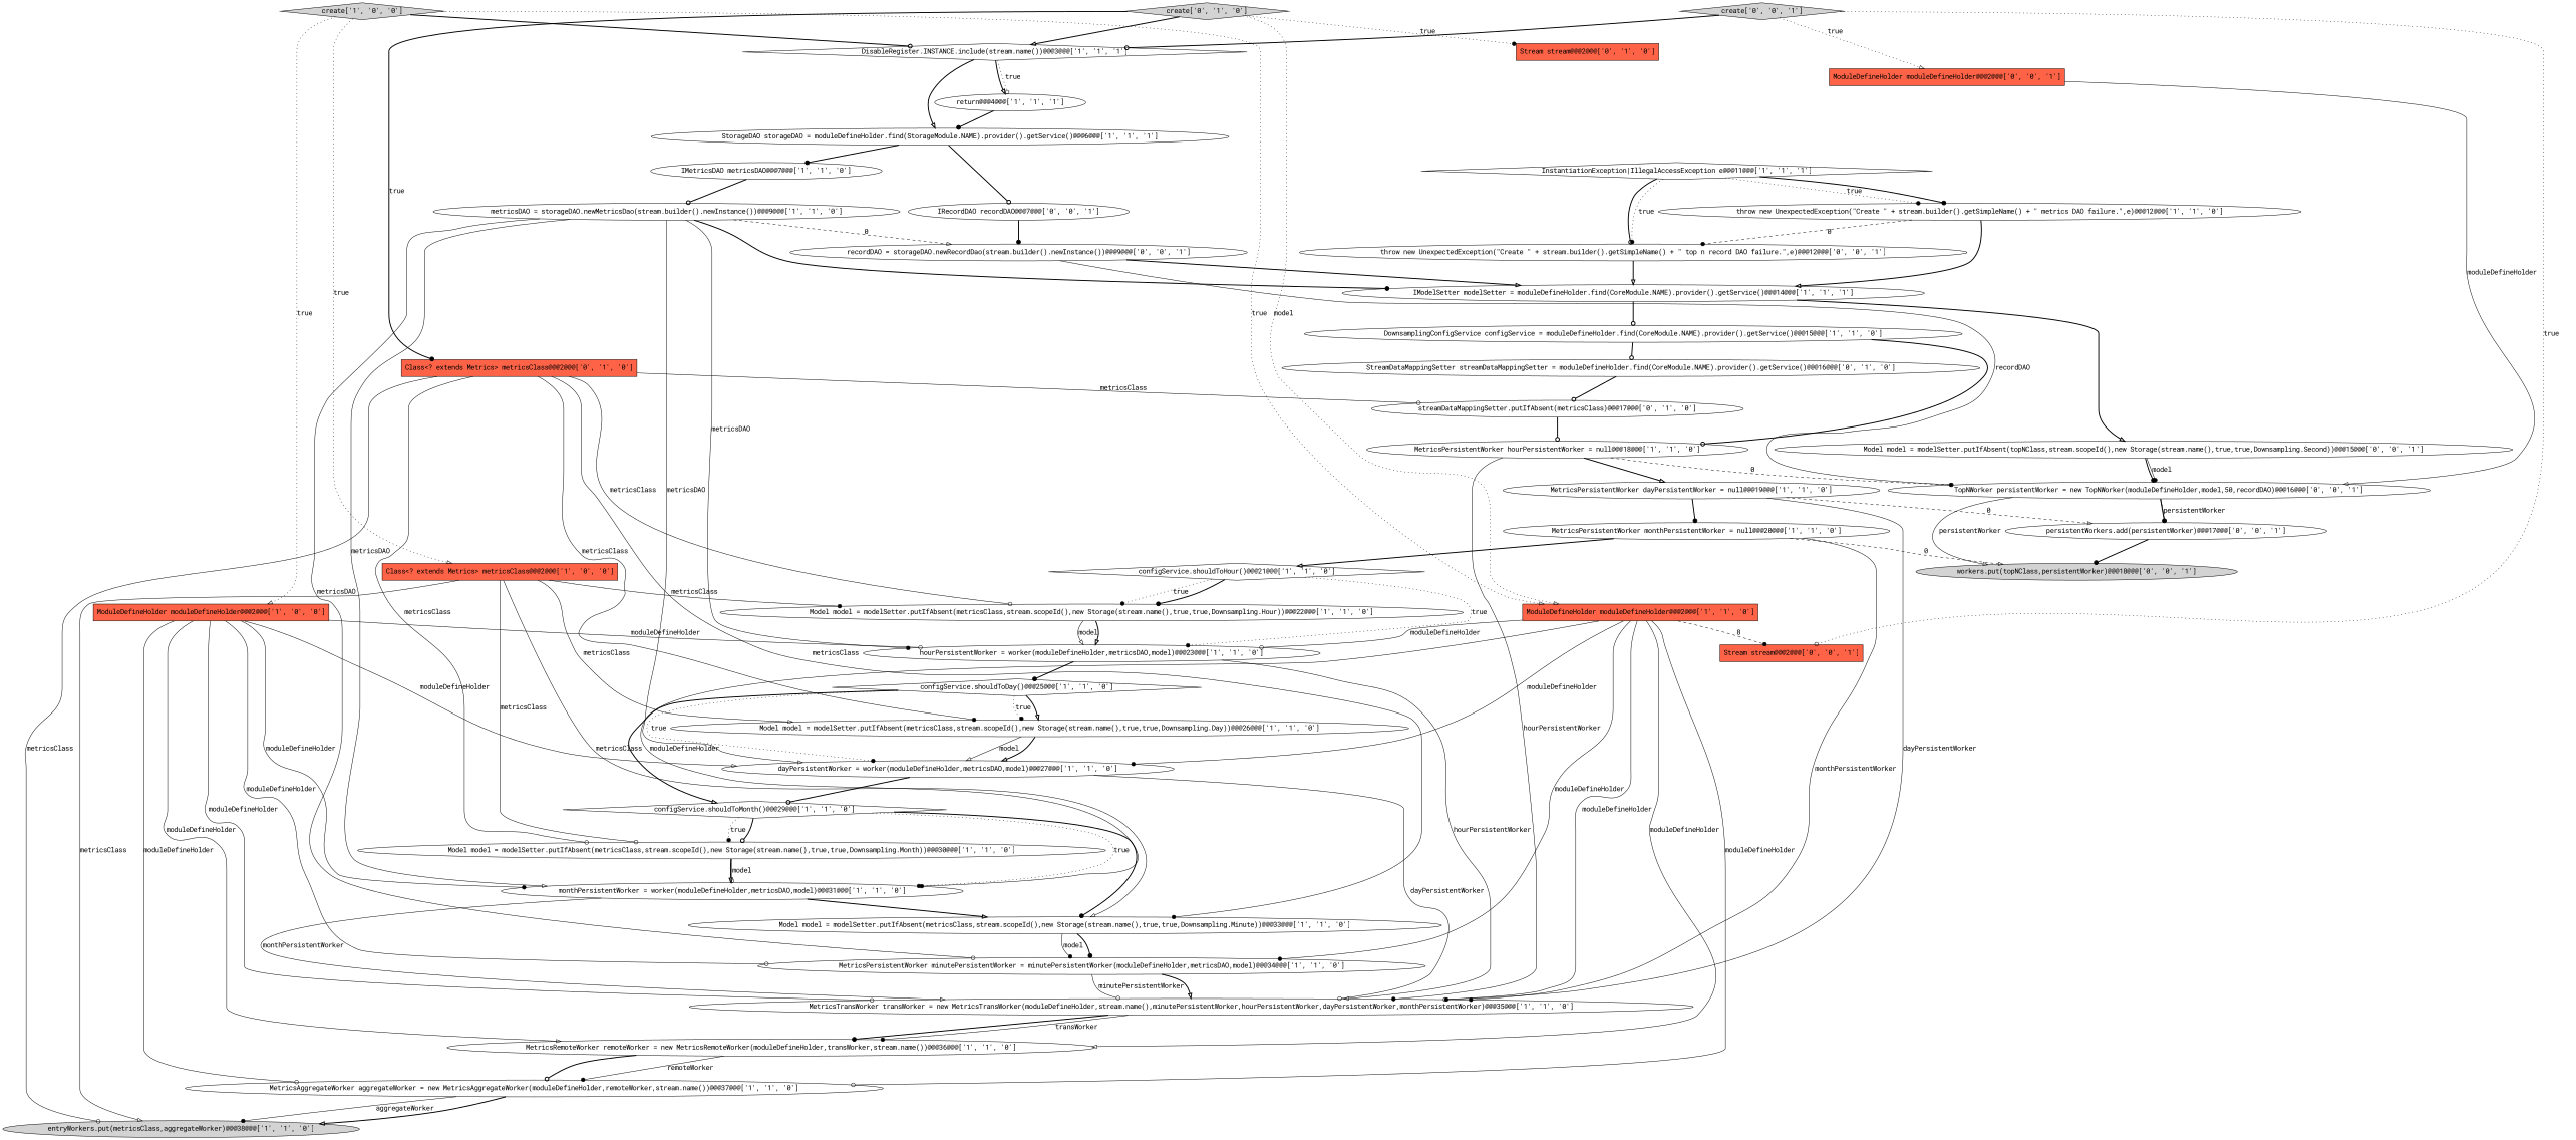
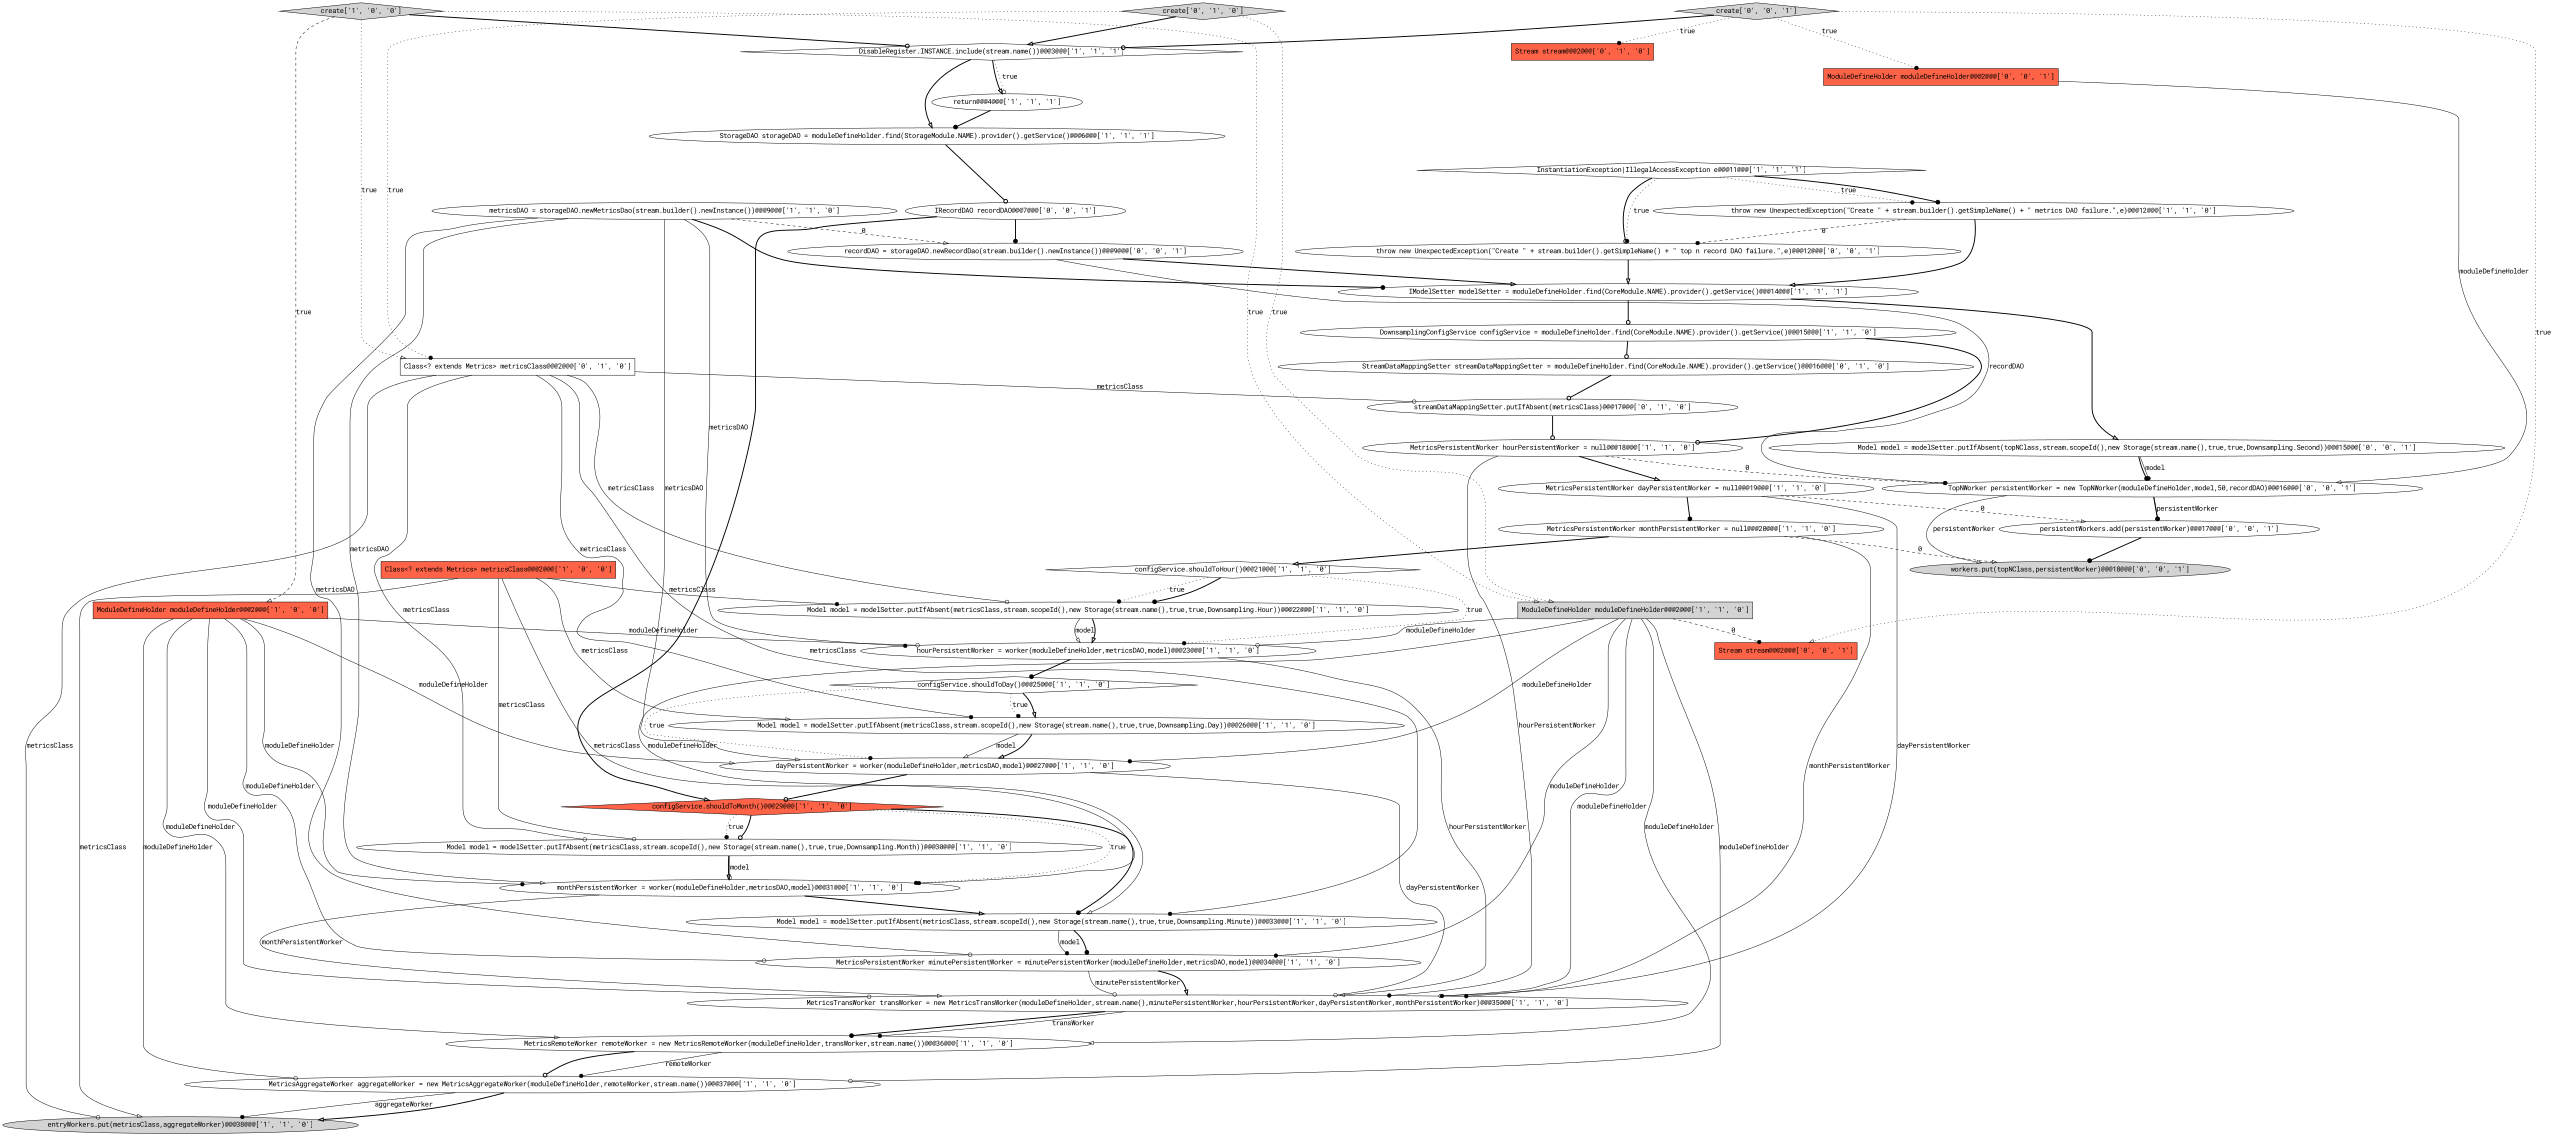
  digraph {
    fontname="Roboto Mono"
    node [fillcolor=white fontname="Roboto Mono" shape=ellipse style=filled]
    edge [arrowhead=dot fontname="Roboto Mono" style=solid]
    n1 [label="MetricsPersistentWorker minutePersistentWorker = minutePersistentWorker(moduleDefineHolder,metricsDAO,model)@@@34@@@['1', '1', '0']"]
    n2 [label="MetricsTransWorker transWorker = new MetricsTransWorker(moduleDefineHolder,stream.name(),minutePersistentWorker,hourPersistentWorker,dayPersistentWorker,monthPersistentWorker)@@@35@@@['1', '1', '0']"]
    n3 [label="MetricsRemoteWorker remoteWorker = new MetricsRemoteWorker(moduleDefineHolder,transWorker,stream.name())@@@36@@@['1', '1', '0']"]
    n4 [label="MetricsAggregateWorker aggregateWorker = new MetricsAggregateWorker(moduleDefineHolder,remoteWorker,stream.name())@@@37@@@['1', '1', '0']"]
-   n5 [label="configService.shouldToMonth()@@@29@@@['1', '1', '0']" shape=diamond]
+   n5 [fillcolor=tomato label="configService.shouldToMonth()@@@29@@@['1', '1', '0']" shape=diamond]
    n6 [label="Model model = modelSetter.putIfAbsent(metricsClass,stream.scopeId(),new Storage(stream.name(),true,true,Downsampling.Minute))@@@33@@@['1', '1', '0']"]
    n7 [label="Model model = modelSetter.putIfAbsent(metricsClass,stream.scopeId(),new Storage(stream.name(),true,true,Downsampling.Month))@@@30@@@['1', '1', '0']"]
    n8 [label="monthPersistentWorker = worker(moduleDefineHolder,metricsDAO,model)@@@31@@@['1', '1', '0']"]
    n9 [label="IRecordDAO recordDAO@@@7@@@['0', '0', '1']"]
    n10 [label="recordDAO = storageDAO.newRecordDao(stream.builder().newInstance())@@@9@@@['0', '0', '1']"]
    n11 [label="IModelSetter modelSetter = moduleDefineHolder.find(CoreModule.NAME).provider().getService()@@@14@@@['1', '1', '1']"]
    n12 [label="TopNWorker persistentWorker = new TopNWorker(moduleDefineHolder,model,50,recordDAO)@@@16@@@['0', '0', '1']"]
    n13 [fillcolor=lightgray label="create['0', '0', '1']" shape=diamond]
    n14 [fillcolor=tomato label="Stream stream@@@2@@@['0', '0', '1']" shape=box]
    n15 [fillcolor=tomato label="ModuleDefineHolder moduleDefineHolder@@@2@@@['0', '0', '1']" shape=box]
    n16 [label="DisableRegister.INSTANCE.include(stream.name())@@@3@@@['1', '1', '1']" shape=diamond]
    n17 [label="StorageDAO storageDAO = moduleDefineHolder.find(StorageModule.NAME).provider().getService()@@@6@@@['1', '1', '1']"]
    n18 [label="return@@@4@@@['1', '1', '1']"]
    n19 [fillcolor=lightgray label="create['1', '0', '0']" shape=diamond]
-   n20 [fillcolor=tomato label="ModuleDefineHolder moduleDefineHolder@@@2@@@['1', '1', '0']" shape=box]
+   n20 [fillcolor=lightgray label="ModuleDefineHolder moduleDefineHolder@@@2@@@['1', '1', '0']" shape=box]
    n21 [fillcolor=tomato label="Class<? extends Metrics> metricsClass@@@2@@@['1', '0', '0']" shape=box]
    n22 [fillcolor=tomato label="ModuleDefineHolder moduleDefineHolder@@@2@@@['1', '0', '0']" shape=box]
    n23 [label="hourPersistentWorker = worker(moduleDefineHolder,metricsDAO,model)@@@23@@@['1', '1', '0']"]
    n24 [label="dayPersistentWorker = worker(moduleDefineHolder,metricsDAO,model)@@@27@@@['1', '1', '0']"]
    n25 [fillcolor=lightgray label="entryWorkers.put(metricsClass,aggregateWorker)@@@38@@@['1', '1', '0']"]
    n26 [label="Model model = modelSetter.putIfAbsent(metricsClass,stream.scopeId(),new Storage(stream.name(),true,true,Downsampling.Day))@@@26@@@['1', '1', '0']"]
    n27 [label="Model model = modelSetter.putIfAbsent(metricsClass,stream.scopeId(),new Storage(stream.name(),true,true,Downsampling.Hour))@@@22@@@['1', '1', '0']"]
    n28 [fillcolor=lightgray label="workers.put(topNClass,persistentWorker)@@@18@@@['0', '0', '1']"]
    n29 [label="metricsDAO = storageDAO.newMetricsDao(stream.builder().newInstance())@@@9@@@['1', '1', '0']"]
    n30 [label="DownsamplingConfigService configService = moduleDefineHolder.find(CoreModule.NAME).provider().getService()@@@15@@@['1', '1', '0']"]
    n31 [label="Model model = modelSetter.putIfAbsent(topNClass,stream.scopeId(),new Storage(stream.name(),true,true,Downsampling.Second))@@@15@@@['0', '0', '1']"]
    n32 [label="configService.shouldToDay()@@@25@@@['1', '1', '0']" shape=diamond]
    n33 [label="StreamDataMappingSetter streamDataMappingSetter = moduleDefineHolder.find(CoreModule.NAME).provider().getService()@@@16@@@['0', '1', '0']"]
    n34 [label="MetricsPersistentWorker hourPersistentWorker = null@@@18@@@['1', '1', '0']"]
    n35 [label="streamDataMappingSetter.putIfAbsent(metricsClass)@@@17@@@['0', '1', '0']"]
    n36 [label="MetricsPersistentWorker dayPersistentWorker = null@@@19@@@['1', '1', '0']"]
    n37 [label="throw new UnexpectedException(\"Create \" + stream.builder().getSimpleName() + \" metrics DAO failure.\",e)@@@12@@@['1', '1', '0']"]
    n38 [label="throw new UnexpectedException(\"Create \" + stream.builder().getSimpleName() + \" top n record DAO failure.\",e)@@@12@@@['0', '0', '1']"]
    n39 [label="MetricsPersistentWorker monthPersistentWorker = null@@@20@@@['1', '1', '0']"]
    n40 [label="configService.shouldToHour()@@@21@@@['1', '1', '0']" shape=diamond]
    n41 [label="persistentWorkers.add(persistentWorker)@@@17@@@['0', '0', '1']"]
-   n42 [label="IMetricsDAO metricsDAO@@@7@@@['1', '1', '0']"]
-   n43 [fillcolor=tomato label="Class<? extends Metrics> metricsClass@@@2@@@['0', '1', '0']" shape=box]
+   n43 [label="Class<? extends Metrics> metricsClass@@@2@@@['0', '1', '0']" shape=box]
    n44 [label="InstantiationException|IllegalAccessException e@@@11@@@['1', '1', '1']" shape=diamond]
    n45 [fillcolor=tomato label="Stream stream@@@2@@@['0', '1', '0']" shape=box]
    n46 [fillcolor=lightgray label="create['0', '1', '0']" shape=diamond]
    n1 -> n2 [arrowhead=odot label=minutePersistentWorker]
    n1 -> n2 [arrowhead=onormal style=bold]
    n2 -> n3 [style=bold]
    n2 -> n3 [label=transWorker]
    n3 -> n4 [arrowhead=odot style=bold]
    n3 -> n4 [label=remoteWorker]
    n4 -> n25 [label=aggregateWorker]
    n4 -> n25 [arrowhead=onormal style=bold]
    n5 -> n6 [style=bold]
    n5 -> n7 [arrowhead=odot style=bold]
    n5 -> n7 [label=true style=dotted]
    n5 -> n8 [label=true style=dotted]
    n6 -> n1 [style=bold]
    n6 -> n1 [label=model]
    n7 -> n8 [arrowhead=odot label=model]
    n7 -> n8 [arrowhead=onormal style=bold]
    n8 -> n2 [arrowhead=onormal label=monthPersistentWorker]
    n8 -> n6 [arrowhead=onormal style=bold]
    n9 -> n10 [style=bold]
    n10 -> n11 [arrowhead=onormal style=bold]
    n10 -> n12 [label=recordDAO]
    n11 -> n30 [arrowhead=odot style=bold]
    n11 -> n31 [arrowhead=onormal style=bold]
    n12 -> n28 [arrowhead=onormal label=persistentWorker]
    n12 -> n41 [style=bold]
    n12 -> n41 [arrowhead=odot label=persistentWorker]
-   n13 -> n14 [arrowhead=odot label=true style=dotted]
-   n13 -> n15 [arrowhead=onormal label=true style=dotted]
+   n13 -> n14 [arrowhead=onormal label=true style=dotted]
+   n13 -> n15 [label=true style=dotted]
    n13 -> n16 [arrowhead=odot style=bold]
    n15 -> n12 [arrowhead=onormal label=moduleDefineHolder]
    n16 -> n17 [arrowhead=onormal style=bold]
    n16 -> n18 [arrowhead=onormal style=bold]
    n16 -> n18 [arrowhead=odot label=true style=dotted]
    n17 -> n9 [arrowhead=odot style=bold]
-   n17 -> n42 [style=bold]
    n18 -> n17 [style=bold]
    n19 -> n16 [arrowhead=odot style=bold]
    n19 -> n20 [arrowhead=onormal label=true style=dotted]
-   n19 -> n21 [arrowhead=onormal label=true style=dotted]
-   n19 -> n22 [arrowhead=onormal label=true style=dotted]
+   n19 -> n43 [arrowhead=onormal label=true style=dotted]
+   n19 -> n22 [arrowhead=onormal label=true style=dashed]
    n20 -> n1 [label=moduleDefineHolder]
    n20 -> n2 [arrowhead=odot label=moduleDefineHolder]
    n20 -> n3 [arrowhead=onormal label=moduleDefineHolder]
    n20 -> n4 [arrowhead=odot label=moduleDefineHolder]
    n20 -> n8 [label=moduleDefineHolder]
-   n20 -> n14 [label=8 style=dashed]
+   n20 -> n14 [label=0 style=dashed]
    n20 -> n23 [arrowhead=odot label=moduleDefineHolder]
    n20 -> n24 [label=moduleDefineHolder]
    n21 -> n6 [arrowhead=onormal label=metricsClass]
    n21 -> n7 [arrowhead=odot label=metricsClass]
    n21 -> n25 [arrowhead=onormal label=metricsClass]
    n21 -> n26 [arrowhead=onormal label=metricsClass]
    n21 -> n27 [label=metricsClass]
    n22 -> n1 [arrowhead=odot label=moduleDefineHolder]
    n22 -> n2 [arrowhead=odot label=moduleDefineHolder]
    n22 -> n3 [arrowhead=onormal label=moduleDefineHolder]
    n22 -> n4 [arrowhead=odot label=moduleDefineHolder]
    n22 -> n8 [label=moduleDefineHolder]
    n22 -> n23 [arrowhead=odot label=moduleDefineHolder]
    n22 -> n24 [arrowhead=onormal label=moduleDefineHolder]
    n23 -> n2 [arrowhead=onormal label=hourPersistentWorker]
    n23 -> n32 [style=bold]
    n24 -> n2 [arrowhead=odot label=dayPersistentWorker]
    n24 -> n5 [arrowhead=odot style=bold]
    n26 -> n24 [arrowhead=onormal label=model]
    n26 -> n24 [arrowhead=onormal style=bold]
    n27 -> n23 [arrowhead=onormal label=model]
    n27 -> n23 [arrowhead=onormal style=bold]
    n29 -> n1 [arrowhead=odot label=metricsDAO]
    n29 -> n8 [arrowhead=onormal label=metricsDAO]
    n29 -> n10 [arrowhead=onormal label=0 style=dashed]
    n29 -> n11 [style=bold]
    n29 -> n23 [label=metricsDAO]
    n29 -> n24 [arrowhead=onormal label=metricsDAO]
    n30 -> n33 [arrowhead=odot style=bold]
    n30 -> n34 [arrowhead=odot style=bold]
    n31 -> n12 [style=bold]
    n31 -> n12 [label=model]
-   n32 -> n5 [arrowhead=onormal style=bold]
+   n9 -> n5 [arrowhead=onormal style=bold]
    n32 -> n24 [label=true style=dotted]
    n32 -> n26 [arrowhead=onormal style=bold]
    n32 -> n26 [label=true style=dotted]
    n33 -> n35 [arrowhead=odot style=bold]
    n34 -> n2 [label=hourPersistentWorker]
    n34 -> n12 [arrowhead=odot label=0 style=dashed]
    n34 -> n36 [arrowhead=onormal style=bold]
    n35 -> n34 [arrowhead=odot style=bold]
    n36 -> n2 [label=dayPersistentWorker]
    n36 -> n39 [style=bold]
    n36 -> n41 [arrowhead=onormal label=0 style=dashed]
    n37 -> n11 [arrowhead=onormal style=bold]
    n37 -> n38 [label=0 style=dashed]
    n38 -> n11 [arrowhead=onormal style=bold]
    n39 -> n2 [label=monthPersistentWorker]
    n39 -> n28 [arrowhead=onormal label=0 style=dashed]
    n39 -> n40 [arrowhead=onormal style=bold]
    n40 -> n23 [label=true style=dotted]
    n40 -> n27 [label=true style=dotted]
    n40 -> n27 [style=bold]
    n41 -> n28 [style=bold]
-   n42 -> n29 [arrowhead=odot style=bold]
    n43 -> n6 [label=metricsClass]
    n43 -> n7 [arrowhead=odot label=metricsClass]
    n43 -> n25 [arrowhead=odot label=metricsClass]
    n43 -> n26 [label=metricsClass]
    n43 -> n27 [arrowhead=odot label=metricsClass]
    n43 -> n35 [arrowhead=odot label=metricsClass]
    n44 -> n37 [label=true style=dotted]
    n44 -> n37 [style=bold]
    n44 -> n38 [label=true style=dotted]
    n44 -> n38 [arrowhead=odot style=bold]
    n46 -> n16 [arrowhead=onormal style=bold]
-   n46 -> n20 [arrowhead=onormal label=model style=dotted]
-   n46 -> n43 [label=true style=bold]
-   n46 -> n45 [label=true style=dotted]
+   n46 -> n20 [arrowhead=onormal label=true style=dotted]
+   n46 -> n43 [label=true style=dotted]
+   n13 -> n45 [label=true style=dotted]
  }
